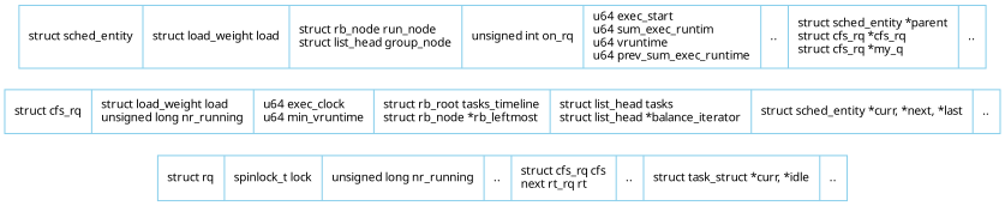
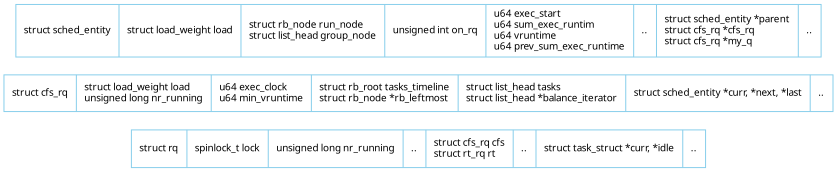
  digraph {
    fontname=Verdana
    fontsize=10
    rankdir=LR
    node [color=skyblue fontname=Verdana fontsize=10 shape=record]
-   n1 [label="{<head>struct rq|spinlock_t lock\l|unsigned long nr_running\l|..|struct cfs_rq cfs\lnext rt_rq rt\l|..|struct task_struct *curr, *idle\l|..}"]
+   n1 [label="{<head>struct rq|spinlock_t lock\l|unsigned long nr_running\l|..|struct cfs_rq cfs\lstruct rt_rq rt\l|..|struct task_struct *curr, *idle\l|..}"]
    n2 [label="{<head>struct cfs_rq|struct load_weight load\lunsigned long nr_running\l|u64 exec_clock\lu64 min_vruntime\l|struct rb_root tasks_timeline\lstruct rb_node *rb_leftmost\l|struct list_head tasks\lstruct list_head *balance_iterator\l|struct sched_entity *curr, *next, *last\l|..}"]
    n3 [label="{<head>struct sched_entity|struct load_weight load\l|struct rb_node run_node\lstruct list_head group_node\l|unsigned int on_rq\l|u64 exec_start\lu64 sum_exec_runtim\lu64 vruntime\lu64 prev_sum_exec_runtime\l|..|struct sched_entity *parent\lstruct cfs_rq *cfs_rq\lstruct cfs_rq *my_q\l|..}"]
  }
